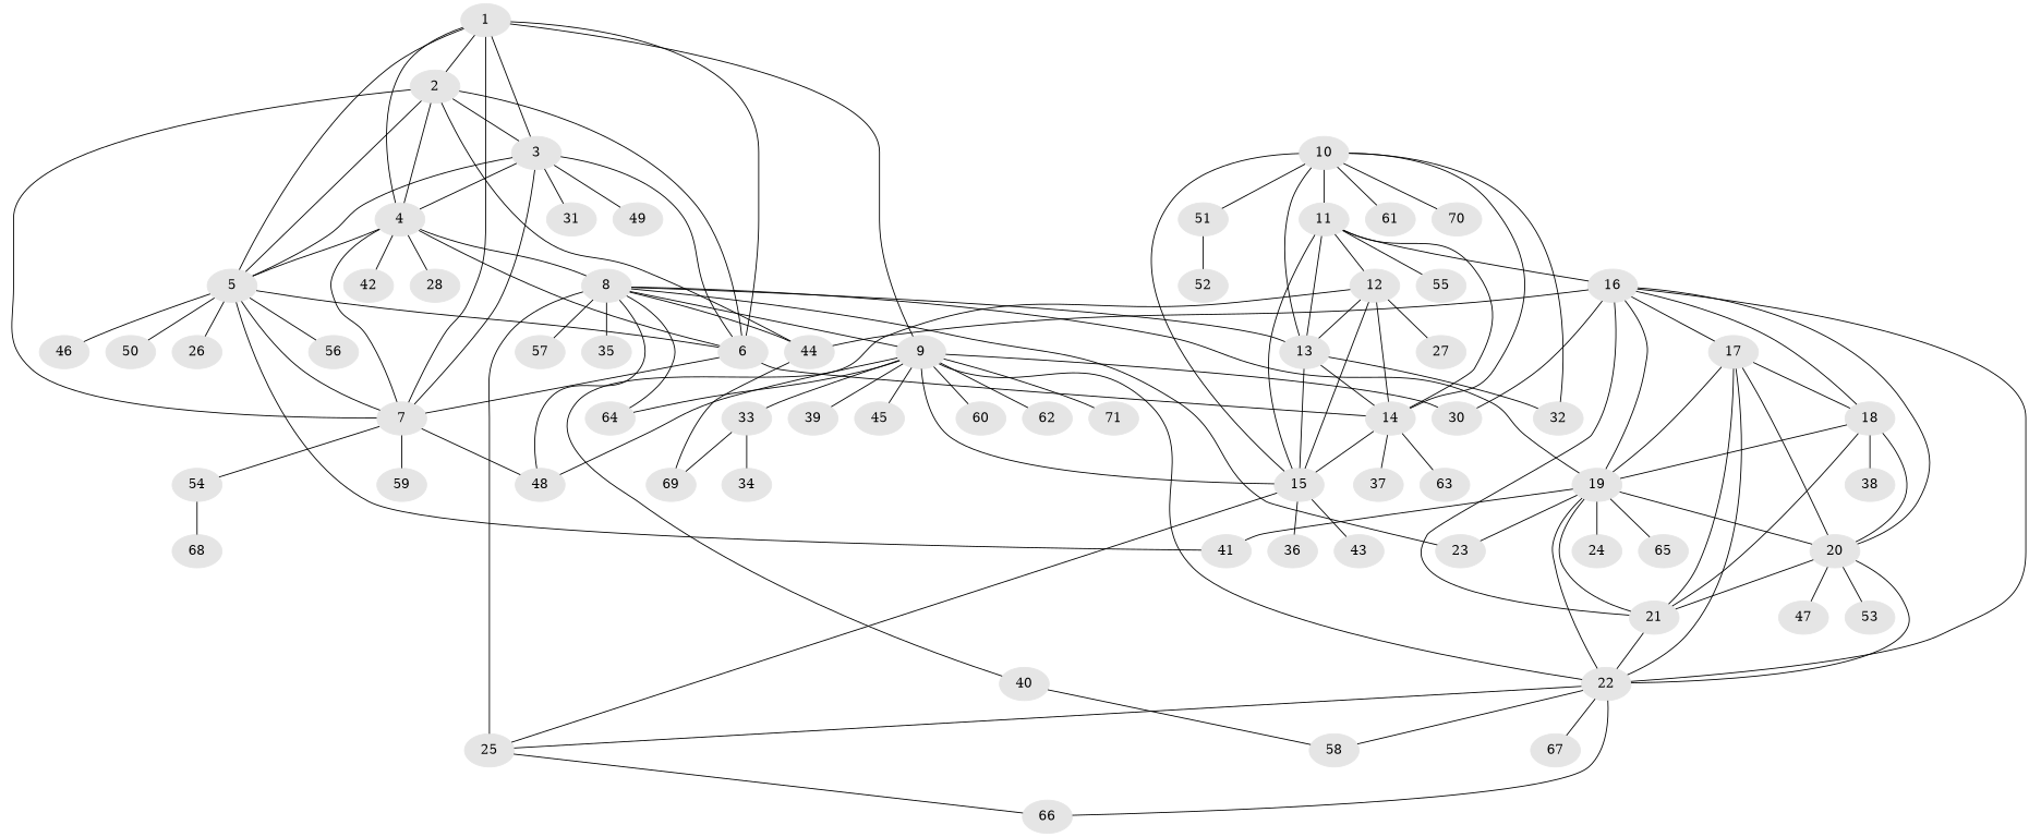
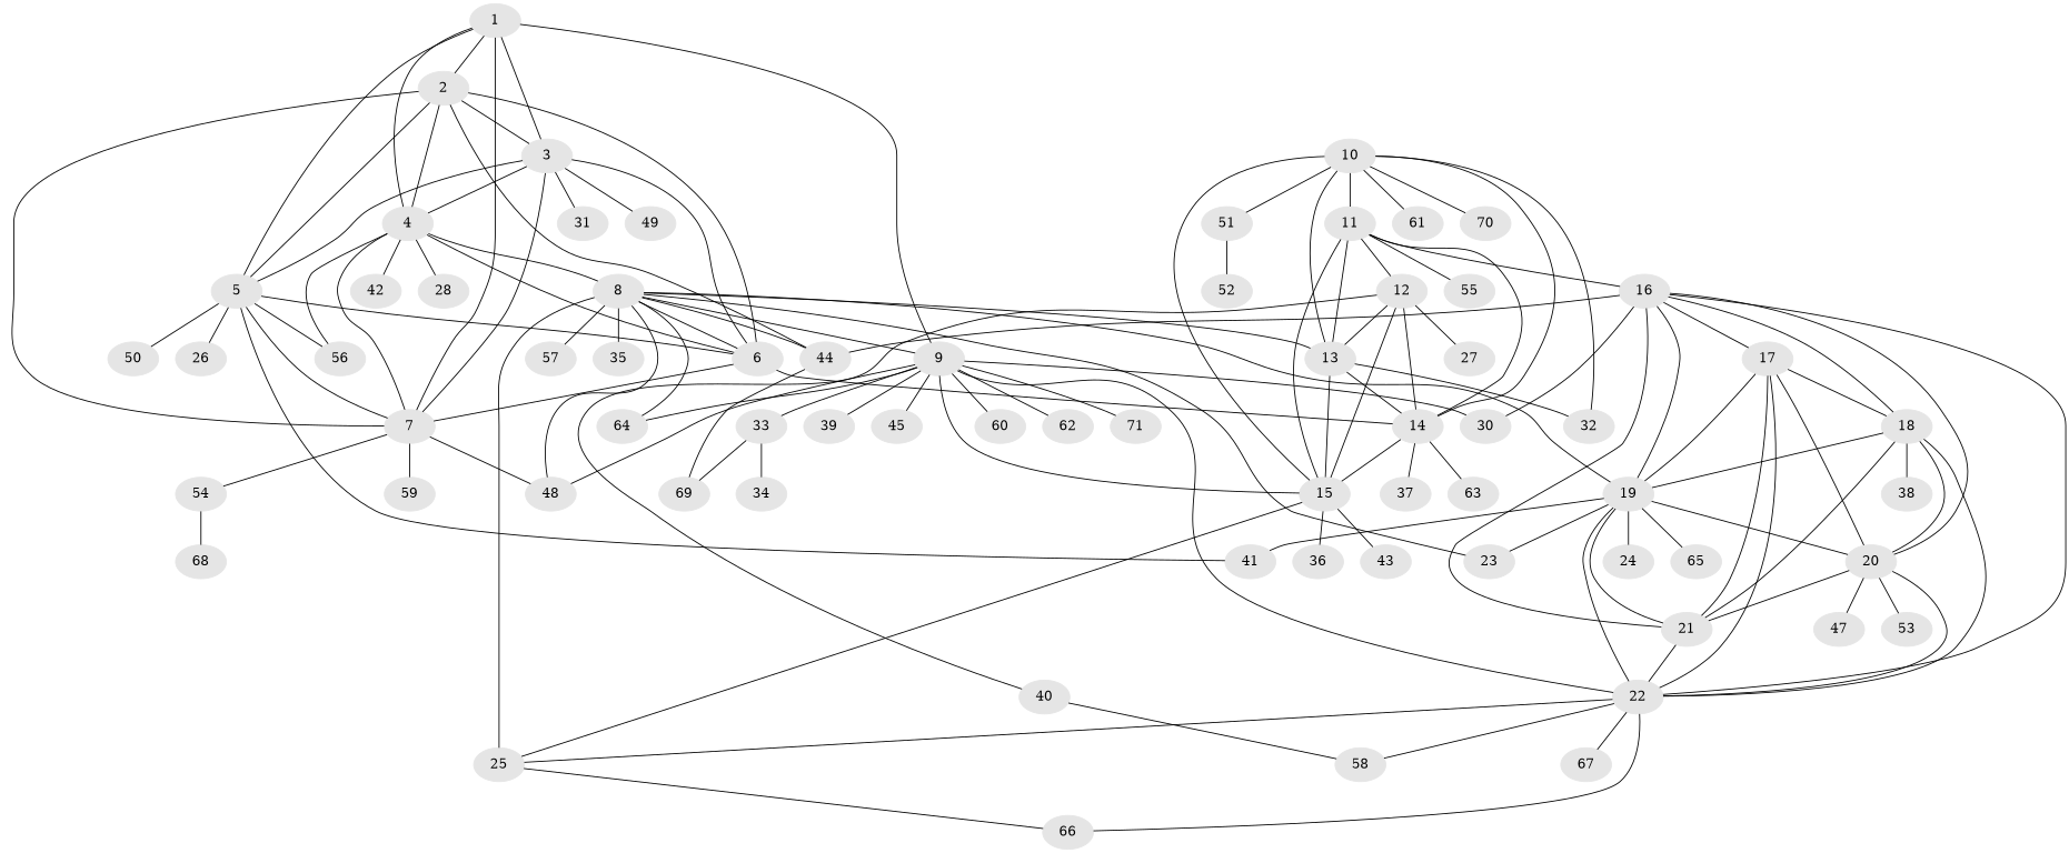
  graph {
    node [color=gray90 style=filled]
    edge [weight=1.0]
    1
    2
    3
    4
    5
    6
    7
    9
    44
    31
    49
    8
    28
    42
    26
-   46
    50
    56
    41
    14
    48
    54
    59
    64
    15
    22
    30
    33
    39
    45
    60
    62
    71
    69
    19
    13
    23
    25
    35
    57
    20
    21
    24
    65
    37
    63
    68
    32
    66
    36
    43
    58
    67
    34
    10
    11
    51
    61
    70
    12
    16
    55
    27
    40
    52
    17
    18
    38
    47
    53
    1 -- 2
    1 -- 3
    1 -- 4
    1 -- 5
-   1 -- 6
+   8 -- 6
    1 -- 7
    1 -- 9
    2 -- 3
    2 -- 4
    2 -- 5
    2 -- 6
    2 -- 7
    2 -- 44
    3 -- 4
    3 -- 5
    3 -- 6
    3 -- 7
    3 -- 31
    3 -- 49
-   4 -- 5
+   4 -- 56
    4 -- 6
    4 -- 7
    4 -- 8
    4 -- 28
    4 -- 42
    5 -- 6
    5 -- 7
    5 -- 26
-   5 -- 46
    5 -- 50
    5 -- 56
    5 -- 41
    6 -- 7
    6 -- 14
    7 -- 48
    7 -- 54
    7 -- 59
    9 -- 48
    9 -- 64
    9 -- 15
    9 -- 22
    9 -- 30 [weight=3.0]
    9 -- 33
    9 -- 39 [weight=2.0]
    9 -- 45
    9 -- 60
    9 -- 62
    9 -- 71
    44 -- 69
    8 -- 9
    8 -- 44
    8 -- 48
    8 -- 64 [weight=2.0]
    8 -- 19
    8 -- 13
    8 -- 23
    8 -- 25 [weight=8.0]
    8 -- 35 [weight=4.0]
    8 -- 57
    14 -- 15
    14 -- 37
    14 -- 63
    54 -- 68
    15 -- 25
    15 -- 36
    15 -- 43
    22 -- 25
    22 -- 66
    22 -- 58
    22 -- 67
    33 -- 69
    33 -- 34
    19 -- 41
    19 -- 22
    19 -- 23
    19 -- 20
    19 -- 21
    19 -- 24
    19 -- 65
    13 -- 14 [weight=2.0]
    13 -- 15 [weight=2.0]
    13 -- 32
    25 -- 66
    20 -- 22
    20 -- 21
    20 -- 47 [weight=2.0]
    20 -- 53
    21 -- 22
    10 -- 14
    10 -- 15
    10 -- 13 [weight=2.0]
    10 -- 32
    10 -- 11
    10 -- 51
    10 -- 61
    10 -- 70
    11 -- 14
    11 -- 15
    11 -- 13 [weight=2.0]
    11 -- 12
    11 -- 16
    11 -- 55
    51 -- 52
    12 -- 14
    12 -- 15
    12 -- 13 [weight=2.0]
    12 -- 27
    12 -- 40
    16 -- 44 [weight=5.0]
    16 -- 22
    16 -- 30
    16 -- 19
    16 -- 20
    16 -- 21
    16 -- 17
    16 -- 18
    40 -- 58
    17 -- 22
    17 -- 19
    17 -- 20
    17 -- 21
    17 -- 18
+   18 -- 22
    18 -- 19
    18 -- 20
    18 -- 21
    18 -- 38 [weight=2.0]
  }
